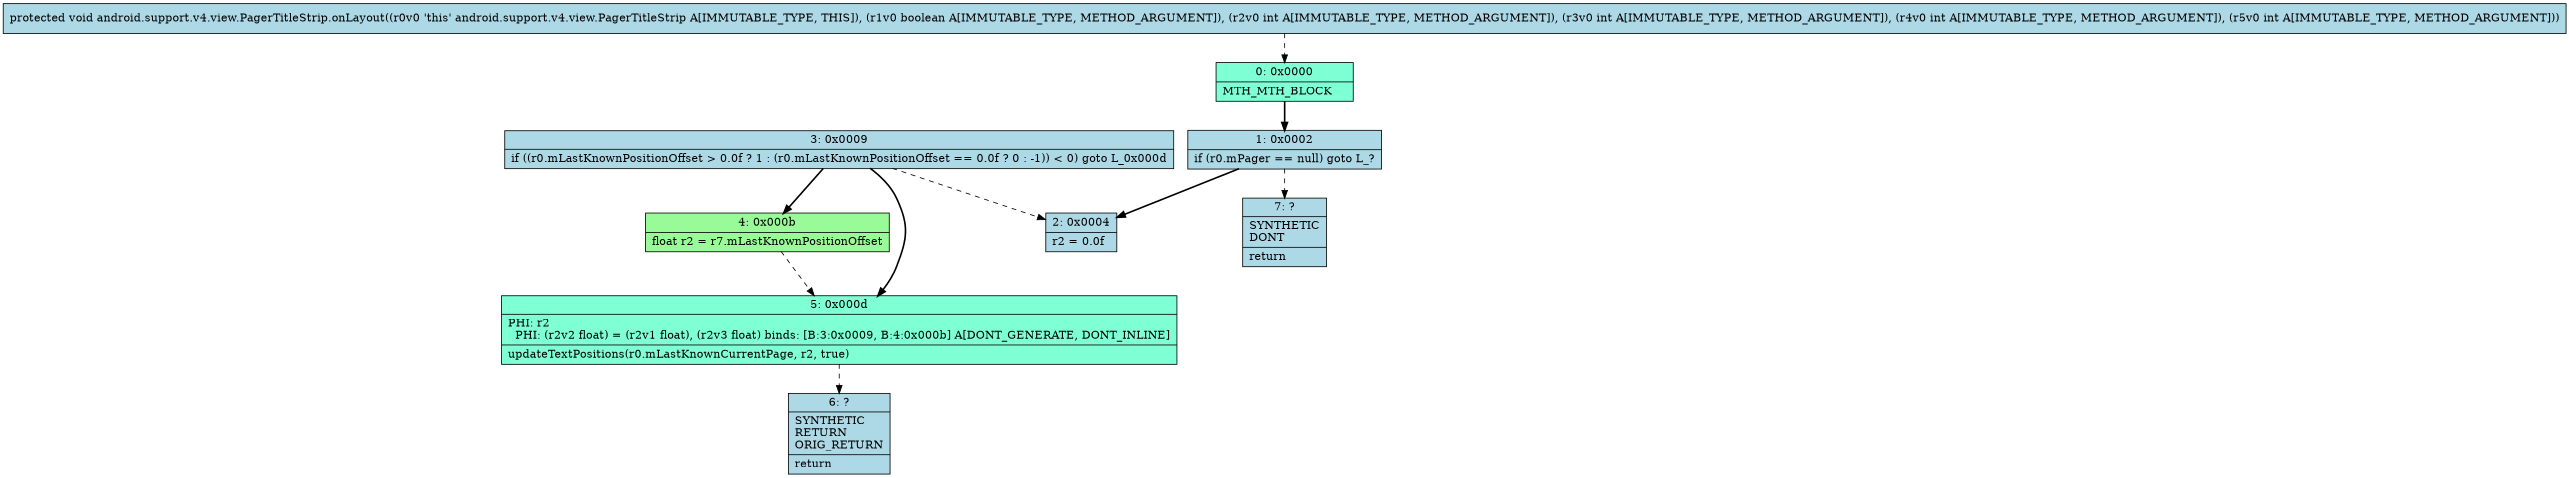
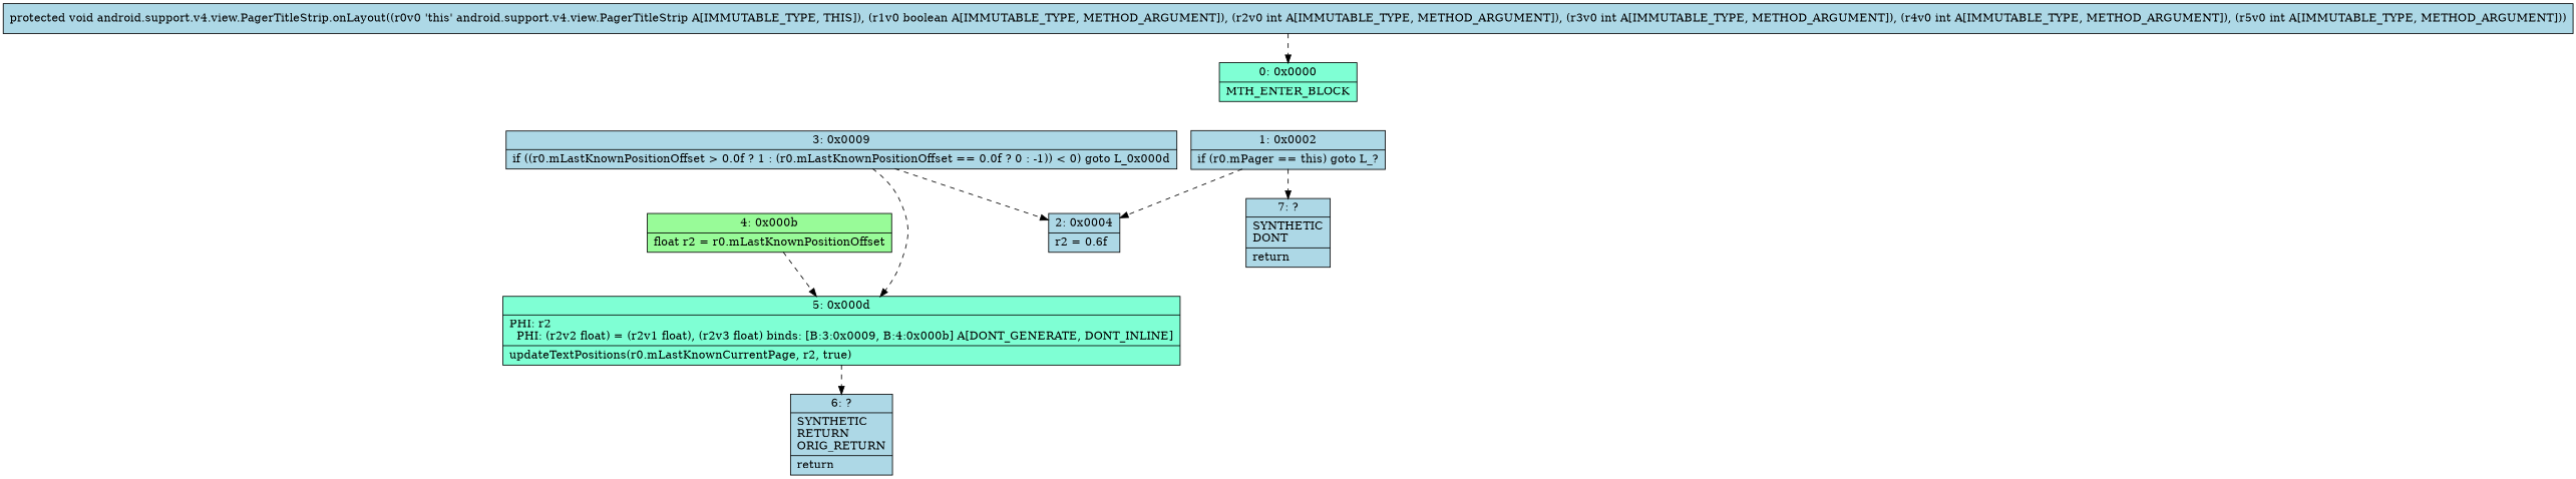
  digraph {
    node [fillcolor=lightblue shape=record style=filled]
    edge [style=dashed]
-   n1 [fillcolor=aquamarine label="{0\:\ 0x0000|MTH_MTH_BLOCK\l}"]
-   n2 [label="{1\:\ 0x0002|if (r0.mPager == null) goto L_?\l}"]
-   n3 [label="{2\:\ 0x0004|r2 = 0.0f\l}"]
+   n1 [fillcolor=aquamarine label="{0\:\ 0x0000|MTH_ENTER_BLOCK\l}"]
+   n2 [label="{1\:\ 0x0002|if (r0.mPager == this) goto L_?\l}"]
+   n3 [label="{2\:\ 0x0004|r2 = 0.6f\l}"]
    n4 [label="{7\:\ ?|SYNTHETIC\lDONT\l|return\l}"]
    n5 [label="{3\:\ 0x0009|if ((r0.mLastKnownPositionOffset \> 0.0f ? 1 : (r0.mLastKnownPositionOffset == 0.0f ? 0 : \-1)) \< 0) goto L_0x000d\l}"]
-   n6 [fillcolor=palegreen label="{4\:\ 0x000b|float r2 = r7.mLastKnownPositionOffset\l}"]
+   n6 [fillcolor=palegreen label="{4\:\ 0x000b|float r2 = r0.mLastKnownPositionOffset\l}"]
    n7 [fillcolor=aquamarine label="{5\:\ 0x000d|PHI: r2 \l  PHI: (r2v2 float) = (r2v1 float), (r2v3 float) binds: [B:3:0x0009, B:4:0x000b] A[DONT_GENERATE, DONT_INLINE]\l|updateTextPositions(r0.mLastKnownCurrentPage, r2, true)\l}"]
    n8 [label="{6\:\ ?|SYNTHETIC\lRETURN\lORIG_RETURN\l|return\l}"]
    n9 [label="{protected void android.support.v4.view.PagerTitleStrip.onLayout((r0v0 'this' android.support.v4.view.PagerTitleStrip A[IMMUTABLE_TYPE, THIS]), (r1v0 boolean A[IMMUTABLE_TYPE, METHOD_ARGUMENT]), (r2v0 int A[IMMUTABLE_TYPE, METHOD_ARGUMENT]), (r3v0 int A[IMMUTABLE_TYPE, METHOD_ARGUMENT]), (r4v0 int A[IMMUTABLE_TYPE, METHOD_ARGUMENT]), (r5v0 int A[IMMUTABLE_TYPE, METHOD_ARGUMENT])) }"]
-   n1 -> n2 [style=bold]
-   n2 -> n3 [style=bold]
+   n2 -> n3
    n2 -> n4
    n5 -> n3
-   n5 -> n6 [style=bold]
-   n5 -> n7 [style=bold]
+   n5 -> n7
    n6 -> n7
    n7 -> n8
    n9 -> n1
  }
